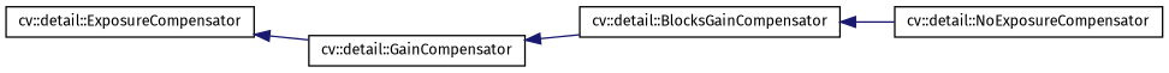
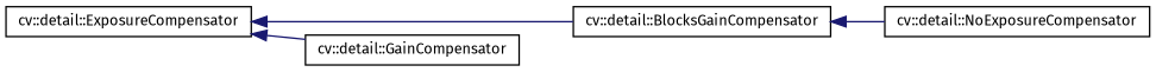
  digraph {
    fontname="Fira Sans"
    rankdir=LR
    node [color=black fillcolor=white fontname="Fira Sans" fontsize=10 shape=record style=filled]
    edge [color=midnightblue dir=back fontname="Fira Sans" fontsize=10 labelfontname=Helvetica labelfontsize=10 style=solid]
    n1 [height=0.2 label="cv::detail::ExposureCompensator" width=0.4]
    n2 [height=0.2 label="cv::detail::BlocksGainCompensator" width=0.4]
    n3 [height=0.2 label="cv::detail::GainCompensator" width=0.4]
    n4 [height=0.2 label="cv::detail::NoExposureCompensator" width=0.4]
-   n3 -> n2
+   n1 -> n2
    n1 -> n3
    n2 -> n4
  }
